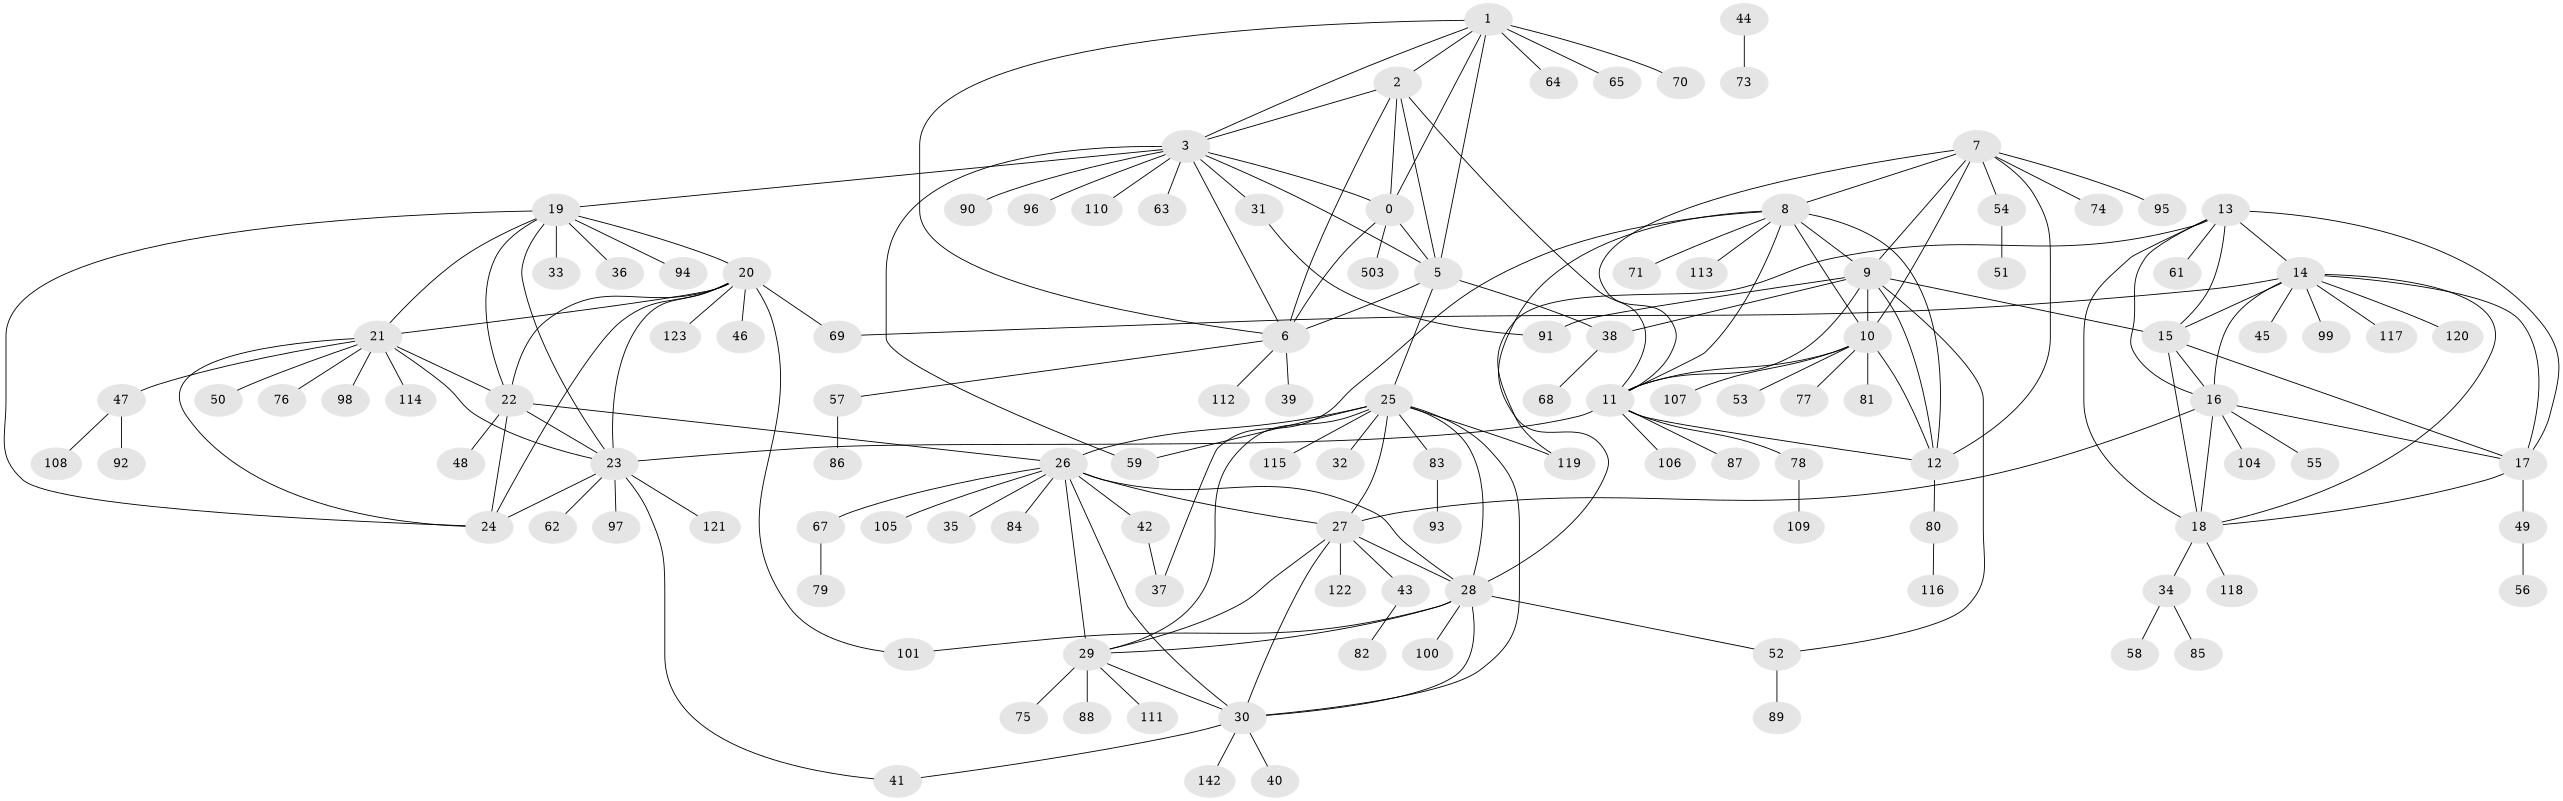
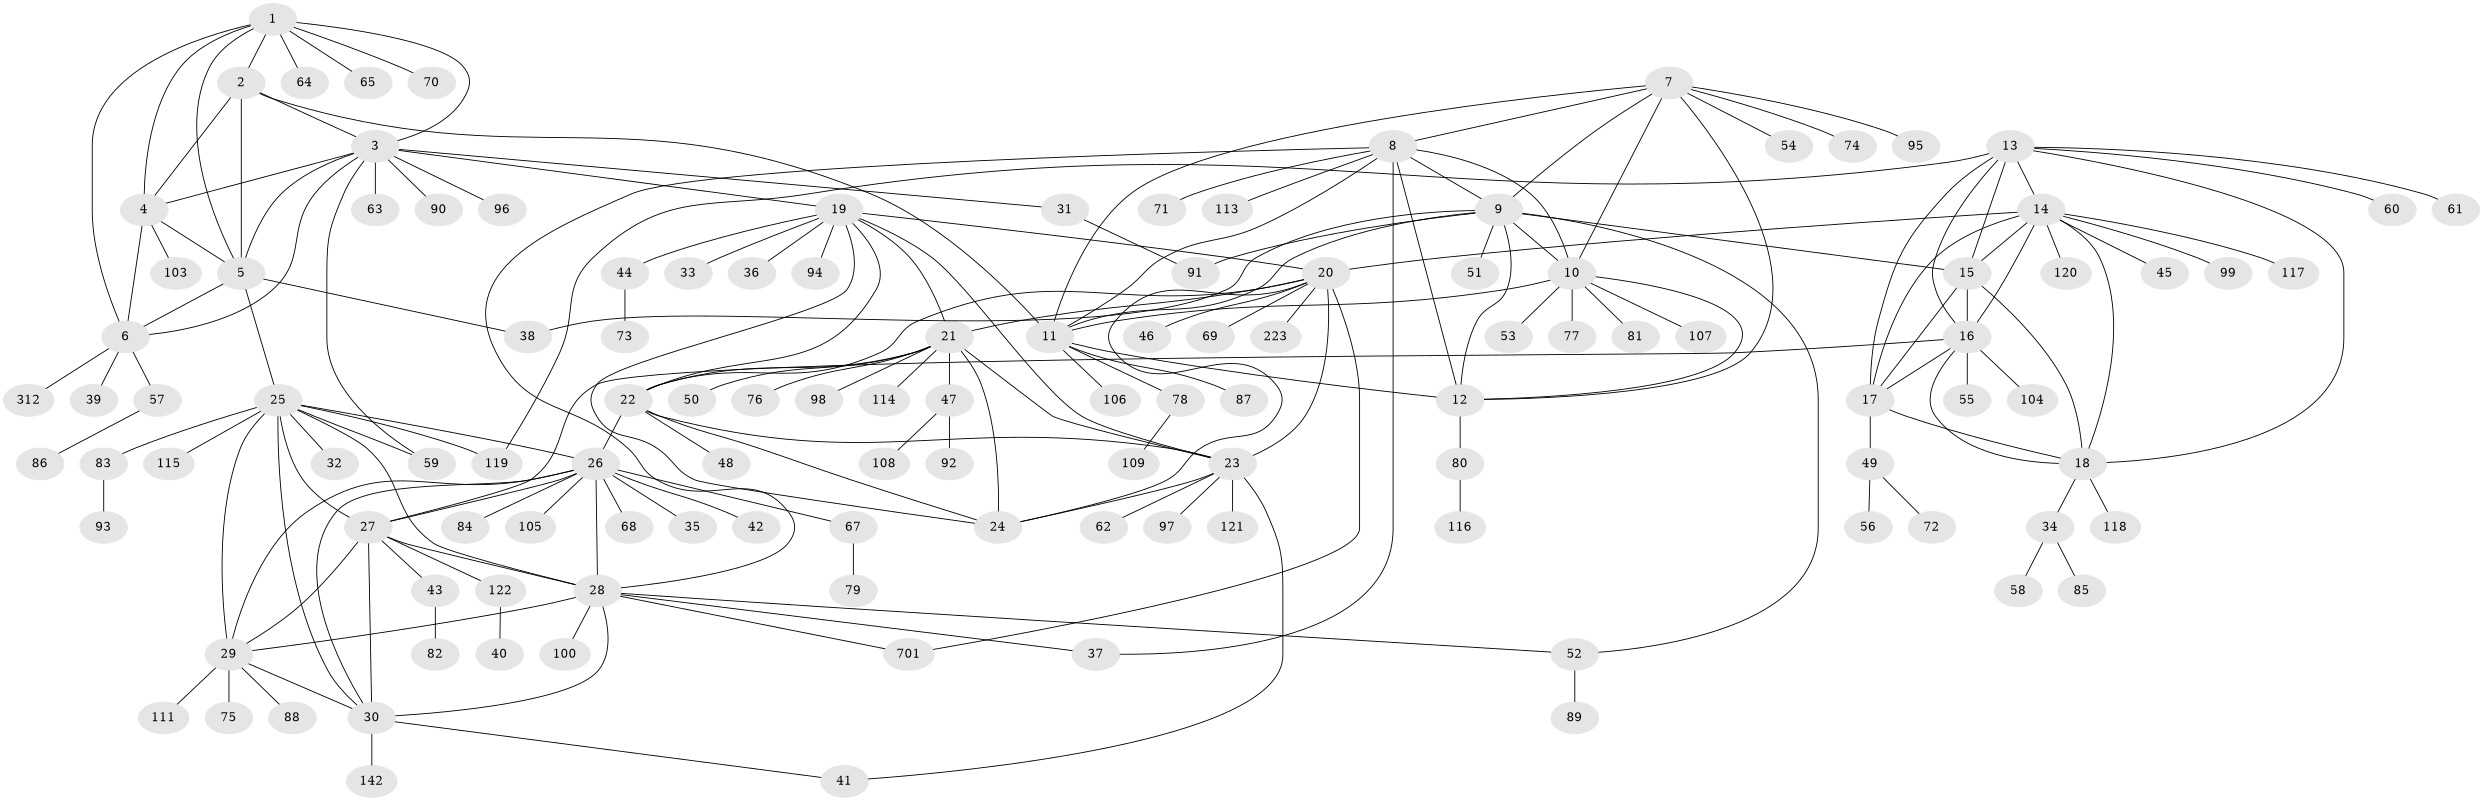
  graph {
    node [color=gray90 style=filled]
    1
    2
    3
-   4 [label=0]
+   4
    5
    6
    64
    65
    70
    11
    19
    31
    59
    63
    90
    96
-   110
-   103 [label=503]
+   103
    25
    38
    39
    57
-   112
+   112 [label=312]
    12
    23
    78
    87
    106
    17
    18
    49
    20
    21
    22
    24
    33
    36
    44
    94
    91
    28
    119
    27
    26
    29
    30
    32
    83
    115
    68
    86
    7
    8
    9
    10
    54
    74
    95
    37
    71
    113
    15
    51
    52
    53
    77
    81
    107
    80
-   101
+   101 [label=701]
    100
    16
    89
    41
    62
    97
    121
    109
    116
    13
    14
+   60
    61
    45
    99
    117
    120
    55
    104
    34
    118
    46
    69
-   123
+   123 [label=223]
    43
    122
    56
+   72
    58
    85
    47
    50
    76
    98
    114
    48
    73
    92
    108
    35
    42
    67
    84
    105
    75
    88
    111
    40
    n119 [label=142]
    93
    79
    82
    1 -- 2
    1 -- 3
    1 -- 4
    1 -- 5
    1 -- 6
    1 -- 64
    1 -- 65
    1 -- 70
    2 -- 3
    2 -- 4
    2 -- 5
-   2 -- 6
    2 -- 11
    3 -- 4
    3 -- 5
    3 -- 6
    3 -- 19
    3 -- 31
    3 -- 59
    3 -- 63
    3 -- 90
    3 -- 96
-   3 -- 110
    4 -- 5
    4 -- 6
    4 -- 103
    5 -- 6
    5 -- 25
    5 -- 38
    6 -- 39
    6 -- 57
    6 -- 112
    11 -- 12
-   11 -- 23
    11 -- 78
    11 -- 87
    11 -- 106
    19 -- 23
    19 -- 20
    19 -- 21
    19 -- 22
    19 -- 24
    19 -- 33
    19 -- 36
+   19 -- 44
    19 -- 94
    31 -- 91
    25 -- 59
    25 -- 28
    25 -- 119
    25 -- 27
    25 -- 26
    25 -- 29
    25 -- 30
    25 -- 32
    25 -- 83
    25 -- 115
-   38 -- 68
+   26 -- 68
    57 -- 86
    12 -- 80
    23 -- 24
    23 -- 41
    23 -- 62
    23 -- 97
    23 -- 121
    78 -- 109
    17 -- 18
    17 -- 49
    18 -- 34
    18 -- 118
    49 -- 56
+   49 -- 72
    20 -- 23
    20 -- 21
    20 -- 22
    20 -- 24
    20 -- 101
    20 -- 46
    20 -- 69
    20 -- 123
    21 -- 23
    21 -- 22
    21 -- 24
    21 -- 47
    21 -- 50
    21 -- 76
    21 -- 98
    21 -- 114
    22 -- 23
    22 -- 24
    22 -- 26
    22 -- 48
    44 -- 73
    28 -- 29
    28 -- 30
-   42 -- 37
+   28 -- 37
    28 -- 52
    28 -- 101
    28 -- 100
    27 -- 28
    27 -- 29
    27 -- 30
    27 -- 43
    27 -- 122
    26 -- 28
    26 -- 27
    26 -- 29
    26 -- 30
    26 -- 35
    26 -- 42
    26 -- 67
    26 -- 84
    26 -- 105
    29 -- 30
    29 -- 75
    29 -- 88
    29 -- 111
    30 -- 41
-   30 -- 40
+   122 -- 40
    30 -- n119
    83 -- 93
    7 -- 11
    7 -- 12
    7 -- 8
    7 -- 9
    7 -- 10
    7 -- 54
    7 -- 74
    7 -- 95
    8 -- 11
    8 -- 12
    8 -- 28
    8 -- 9
    8 -- 10
    8 -- 37
    8 -- 71
    8 -- 113
    9 -- 11
    9 -- 38
    9 -- 12
    9 -- 91
    9 -- 10
    9 -- 15
-   54 -- 51
+   9 -- 51
    9 -- 52
    10 -- 11
    10 -- 12
    10 -- 53
    10 -- 77
    10 -- 81
    10 -- 107
    15 -- 17
    15 -- 18
    15 -- 16
    52 -- 89
    80 -- 116
    16 -- 17
    16 -- 18
    16 -- 27
    16 -- 55
    16 -- 104
    13 -- 17
    13 -- 18
    13 -- 119
    13 -- 15
    13 -- 16
    13 -- 14
+   13 -- 60
    13 -- 61
    14 -- 17
    14 -- 18
-   14 -- 69
+   14 -- 20
    14 -- 15
    14 -- 16
    14 -- 45
    14 -- 99
    14 -- 117
    14 -- 120
    34 -- 58
    34 -- 85
    43 -- 82
    47 -- 92
    47 -- 108
    67 -- 79
  }
